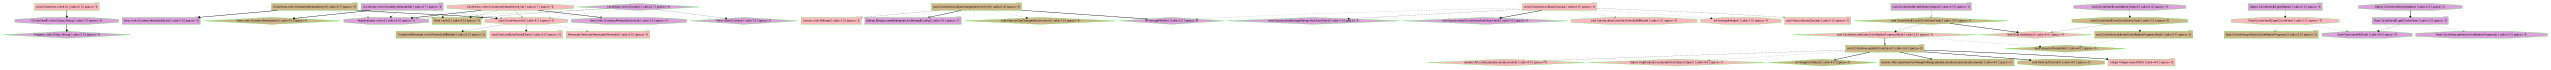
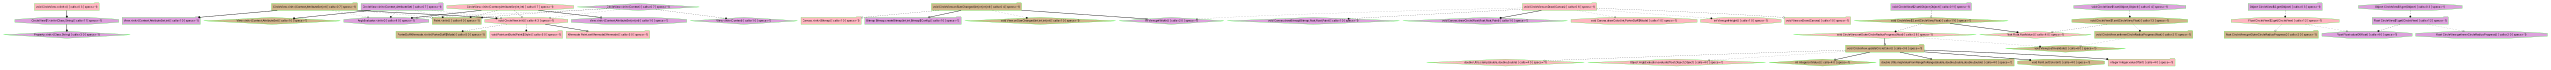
  digraph {
    fontname=Inter
    node [color=green fillcolor=plum fontname=Inter shape=folder style=filled]
    edge [arrowhead=dot fontname=Inter style=bold]
    n1 [fillcolor=lightpink label="void CircleView.<clinit>() | calls=0 3 | specs=-1)"]
    n2 [label="CircleView$1.<init>(Class,String) | calls=1 1 | specs=-1)" shape=octagon]
    n3 [label="Property.<init>(Class,String) | calls=3 0 | specs=-1)" shape=diamond]
    n4 [label="ArgbEvaluator.<init>() | calls=4 0 | specs=-1)" shape=octagon]
    n5 [fillcolor=tan label="Paint.<init>() | calls=4 0 | specs=-1)"]
    n6 [fillcolor=lightpink label="Canvas.<init>(Bitmap) | calls=1 0 | specs=-1)"]
    n7 [label="CircleView.<init>(Context) | calls=0 7 | specs=-1)" shape=diamond]
    n8 [label="View.<init>(Context) | calls=1 0 | specs=-1)" shape=diamond]
    n9 [fillcolor=lightpink label="void CircleView.init() | calls=4 3 | specs=-1)" shape=octagon]
    n10 [fillcolor=tan label="PorterDuffXfermode.<init>(PorterDuff$Mode) | calls=5 0 | specs=-1)"]
    n11 [fillcolor=lightpink label="void Paint.setStyle(Paint$Style) | calls=5 0 | specs=-1)"]
    n12 [fillcolor=lightpink label="Xfermode Paint.setXfermode(Xfermode) | calls=5 0 | specs=-1)"]
    n13 [label="CircleView.<init>(Context,AttributeSet) | calls=0 7 | specs=-1)"]
    n14 [fillcolor=tan label="View.<init>(Context,AttributeSet) | calls=1 0 | specs=-1)" shape=diamond]
    n15 [fillcolor=tan label="CircleView.<init>(Context,AttributeSet,int) | calls=0 7 | specs=-1)"]
    n16 [label="View.<init>(Context,AttributeSet,int) | calls=1 0 | specs=-1)"]
    n17 [fillcolor=lightpink label="CircleView.<init>(Context,AttributeSet,int,int) | calls=0 7 | specs=-1)" shape=octagon]
    n18 [label="View.<init>(Context,AttributeSet,int,int) | calls=1 0 | specs=-1)" shape=octagon]
    n19 [fillcolor=lightpink label="double Utils.clamp(double,double,double) | calls=4 0 | specs=-1)" shape=diamond]
    n20 [label="Bitmap Bitmap.createBitmap(int,int,Bitmap$Config) | calls=1 0 | specs=-1)"]
    n21 [label="void Canvas.drawBitmap(Bitmap,float,float,Paint) | calls=1 0 | specs=-1)" shape=diamond]
    n22 [label="void Canvas.drawCircle(float,float,float,Paint) | calls=1 0 | specs=-1)" shape=diamond]
    n23 [fillcolor=lightpink label="void Canvas.drawColor(int,PorterDuff$Mode) | calls=1 0 | specs=-1)" shape=octagon]
    n24 [fillcolor=lightpink label="Object ArgbEvaluator.evaluate(float,Object,Object) | calls=4 0 | specs=-1)" shape=diamond]
    n25 [fillcolor=lightpink label="float Float.floatValue() | calls=4 0 | specs=-1)" shape=diamond]
    n26 [label="Float CircleView$1.get(CircleView) | calls=1 2 | specs=-1)"]
    n27 [label="float CircleView.getInnerCircleRadiusProgress() | calls=2 0 | specs=-1)" shape=octagon]
    n28 [label="Float Float.valueOf(float) | calls=4 0 | specs=-1)" shape=octagon]
    n29 [fillcolor=lightpink label="Float CircleView$2.get(CircleView) | calls=1 2 | specs=-1)" shape=octagon]
    n30 [fillcolor=tan label="float CircleView.getOuterCircleRadiusProgress() | calls=2 0 | specs=-1)"]
    n31 [label="Object CircleView$1.get(Object) | calls=0 3 | specs=-1)" shape=octagon]
    n32 [label="Object CircleView$2.get(Object) | calls=0 3 | specs=-1)"]
    n33 [fillcolor=lightpink label="int View.getHeight() | calls=1 0 | specs=-1)" shape=octagon]
    n34 [label="int View.getWidth() | calls=2 0 | specs=-1)" shape=diamond]
    n35 [fillcolor=tan label="int Integer.intValue() | calls=4 0 | specs=-1)" shape=diamond]
    n36 [fillcolor=tan label="double Utils.mapValueFromRangeToRange(double,double,double,double,double) | calls=4 0 | specs=-1)"]
    n37 [fillcolor=lightpink label="void CircleView.onDraw(Canvas) | calls=0 6 | specs=-1)"]
    n38 [fillcolor=lightpink label="void View.onDraw(Canvas) | calls=1 0 | specs=-1)"]
    n39 [fillcolor=tan label="void CircleView.onSizeChanged(int,int,int,int) | calls=0 4 | specs=-1)"]
    n40 [fillcolor=tan label="void View.onSizeChanged(int,int,int,int) | calls=1 0 | specs=-1)" shape=diamond]
    n41 [fillcolor=tan label="void View.postInvalidate() | calls=6 0 | specs=-1)" shape=diamond]
    n42 [fillcolor=tan label="void CircleView$1.set(CircleView,Float) | calls=1 3 | specs=-1)" shape=octagon]
    n43 [fillcolor=tan label="void CircleView.setInnerCircleRadiusProgress(float) | calls=2 1 | specs=-1)"]
    n44 [fillcolor=tan label="void CircleView$2.set(CircleView,Float) | calls=1 10 | specs=-1)" shape=diamond]
    n45 [fillcolor=lightpink label="void CircleView.setOuterCircleRadiusProgress(float) | calls=2 8 | specs=-1)" shape=diamond]
    n46 [fillcolor=tan label="void CircleView.updateCircleColor() | calls=3 6 | specs=-1)"]
    n47 [label="void CircleView$1.set(Object,Object) | calls=0 4 | specs=-1)" shape=octagon]
    n48 [label="void CircleView$2.set(Object,Object) | calls=0 11 | specs=-1)"]
    n49 [fillcolor=tan label="void Paint.setColor(int) | calls=4 0 | specs=-1)" shape=octagon]
    n50 [fillcolor=lightpink label="Integer Integer.valueOf(int) | calls=4 0 | specs=-1)"]
    n1 -> n2
    n2 -> n3
    n7 -> n4 [arrowhead=odot style=dotted]
    n7 -> n5 [style=dashed]
    n7 -> n8 [style=dashed]
    n7 -> n9 [arrowhead=odot style=dotted]
    n9 -> n10 [style=dashed]
    n9 -> n11 [style=dashed]
-   n9 -> n12 [arrowhead=odot style=dotted]
+   n9 -> n12 [arrowhead=odot]
    n13 -> n4 [style=dotted]
    n13 -> n5 [style=dotted]
    n13 -> n9 [arrowhead=odot style=dotted]
    n13 -> n14
    n15 -> n4 [arrowhead=odot style=dotted]
    n15 -> n5 [arrowhead=odot style=dotted]
    n15 -> n9
    n15 -> n16
    n17 -> n4
    n17 -> n5 [style=dashed]
    n17 -> n9 [arrowhead=odot style=dashed]
    n17 -> n18 [arrowhead=odot]
    n26 -> n27 [arrowhead=odot style=dotted]
    n26 -> n28 [style=dashed]
    n29 -> n28 [arrowhead=odot style=dotted]
    n29 -> n30 [arrowhead=odot style=dotted]
-   n31 -> n26
+   n31 -> n26 [style=dashed]
    n32 -> n29 [style=dashed]
    n37 -> n21 [style=dashed]
    n37 -> n22
    n37 -> n23 [arrowhead=odot style=dotted]
    n37 -> n33 [style=dotted]
    n37 -> n34 [arrowhead=odot style=dotted]
    n37 -> n38 [arrowhead=odot style=dashed]
    n39 -> n6 [arrowhead=odot style=dashed]
    n39 -> n20 [arrowhead=odot]
    n39 -> n34 [arrowhead=odot]
    n39 -> n40 [style=dotted]
    n42 -> n25 [arrowhead=odot style=dashed]
    n42 -> n43 [style=dotted]
    n43 -> n41 [arrowhead=odot style=dotted]
    n44 -> n25
    n44 -> n45 [style=dashed]
    n45 -> n41 [style=dotted]
    n45 -> n46 [arrowhead=odot]
    n46 -> n19 [arrowhead=odot style=dashed]
    n46 -> n24 [arrowhead=odot style=dotted]
    n46 -> n35 [arrowhead=odot]
    n46 -> n36 [arrowhead=odot]
    n46 -> n49
    n46 -> n50
    n47 -> n42 [style=dashed]
    n48 -> n44 [arrowhead=odot style=dashed]
  }
